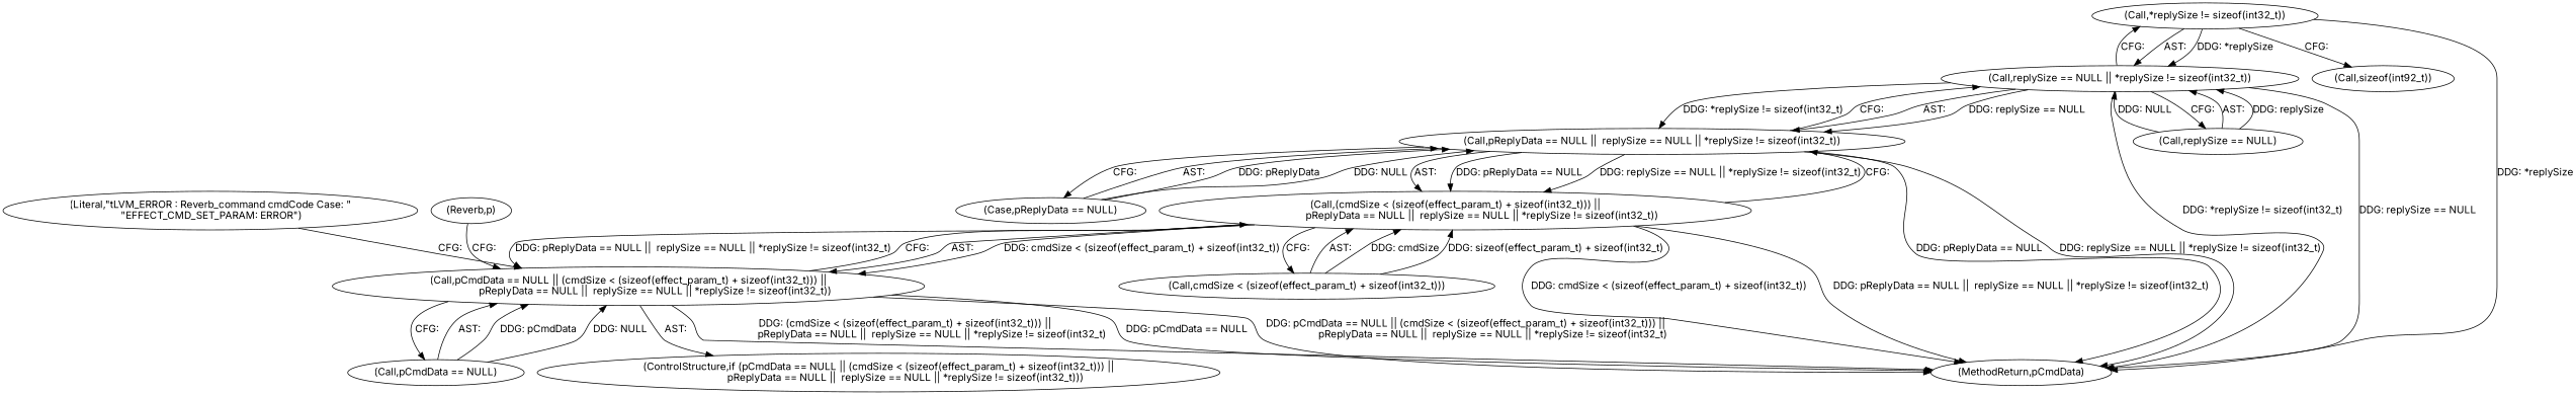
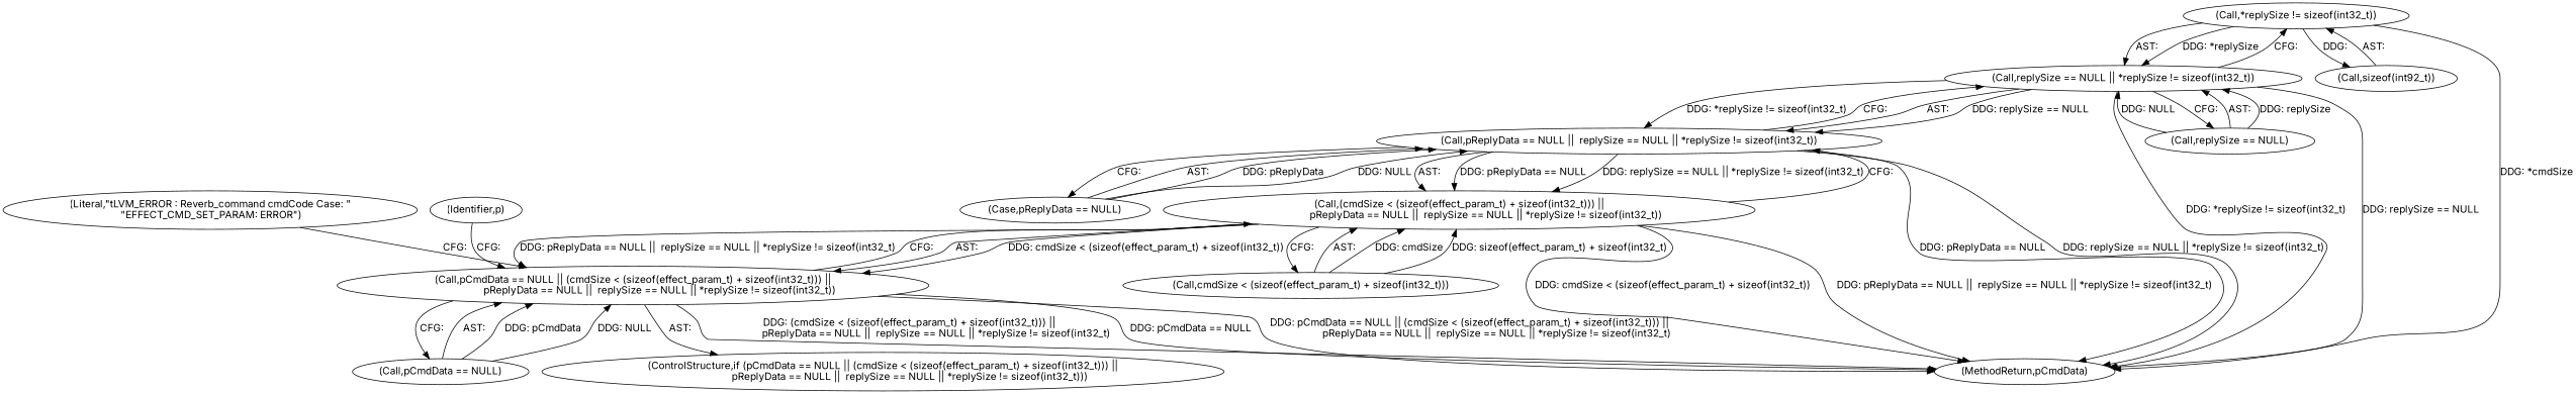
  digraph {
    fontname=Inter
    node [fontname=Inter]
    edge [fontname=Inter]
    n1 [label="(Call,*replySize != sizeof(int32_t))"]
    n2 [label="(Call,replySize == NULL || *replySize != sizeof(int32_t))"]
    n3 [label="(Call,sizeof(int92_t))"]
    n4 [label="(MethodReturn,pCmdData)"]
    n5 [label="(Call,pReplyData == NULL ||  replySize == NULL || *replySize != sizeof(int32_t))"]
    n6 [label="(Call,replySize == NULL)"]
    n7 [label="(Call,(cmdSize < (sizeof(effect_param_t) + sizeof(int32_t))) ||\n                    pReplyData == NULL ||  replySize == NULL || *replySize != sizeof(int32_t))"]
    n8 [label="(Case,pReplyData == NULL)"]
    n9 [label="(Call,pCmdData == NULL || (cmdSize < (sizeof(effect_param_t) + sizeof(int32_t))) ||\n                    pReplyData == NULL ||  replySize == NULL || *replySize != sizeof(int32_t))"]
    n10 [label="(Call,cmdSize < (sizeof(effect_param_t) + sizeof(int32_t)))"]
    n11 [label="(ControlStructure,if (pCmdData == NULL || (cmdSize < (sizeof(effect_param_t) + sizeof(int32_t))) ||\n                    pReplyData == NULL ||  replySize == NULL || *replySize != sizeof(int32_t)))"]
    n12 [label="(Call,pCmdData == NULL)"]
    n13 [label="(Literal,\"\tLVM_ERROR : Reverb_command cmdCode Case: \"\n \"EFFECT_CMD_SET_PARAM: ERROR\")"]
-   n14 [label="(Reverb,p)"]
+   n14 [label="(Identifier,p)"]
    n1 -> n2 [label="AST: "]
    n1 -> n2 [label="DDG: *replySize"]
-   n1 -> n3 [label="CFG: "]
-   n1 -> n4 [label="DDG: *replySize"]
+   n1 -> n3 [label="DDG: "]
+   n1 -> n4 [label="DDG: *cmdSize"]
    n2 -> n1 [label="CFG: "]
    n2 -> n4 [label="DDG: replySize == NULL"]
    n2 -> n4 [label="DDG: *replySize != sizeof(int32_t)"]
    n2 -> n5 [label="AST: "]
    n2 -> n5 [label="DDG: replySize == NULL"]
    n2 -> n5 [label="DDG: *replySize != sizeof(int32_t)"]
    n2 -> n6 [label="CFG: "]
+   n3 -> n1 [label="AST: "]
    n5 -> n2 [label="CFG: "]
    n5 -> n4 [label="DDG: pReplyData == NULL"]
    n5 -> n4 [label="DDG: replySize == NULL || *replySize != sizeof(int32_t)"]
    n5 -> n7 [label="AST: "]
    n5 -> n7 [label="DDG: pReplyData == NULL"]
    n5 -> n7 [label="DDG: replySize == NULL || *replySize != sizeof(int32_t)"]
    n5 -> n8 [label="CFG: "]
    n6 -> n2 [label="AST: "]
    n6 -> n2 [label="DDG: replySize"]
    n6 -> n2 [label="DDG: NULL"]
    n7 -> n4 [label="DDG: cmdSize < (sizeof(effect_param_t) + sizeof(int32_t))"]
    n7 -> n4 [label="DDG: pReplyData == NULL ||  replySize == NULL || *replySize != sizeof(int32_t)"]
    n7 -> n5 [label="CFG: "]
    n7 -> n9 [label="AST: "]
    n7 -> n9 [label="DDG: cmdSize < (sizeof(effect_param_t) + sizeof(int32_t))"]
    n7 -> n9 [label="DDG: pReplyData == NULL ||  replySize == NULL || *replySize != sizeof(int32_t)"]
    n7 -> n10 [label="CFG: "]
    n8 -> n5 [label="AST: "]
    n8 -> n5 [label="DDG: pReplyData"]
    n8 -> n5 [label="DDG: NULL"]
    n9 -> n4 [label="DDG: pCmdData == NULL"]
    n9 -> n4 [label="DDG: pCmdData == NULL || (cmdSize < (sizeof(effect_param_t) + sizeof(int32_t))) ||\n                    pReplyData == NULL ||  replySize == NULL || *replySize != sizeof(int32_t)"]
    n9 -> n4 [label="DDG: (cmdSize < (sizeof(effect_param_t) + sizeof(int32_t))) ||\n                    pReplyData == NULL ||  replySize == NULL || *replySize != sizeof(int32_t)"]
    n9 -> n7 [label="CFG: "]
    n9 -> n11 [label="AST: "]
    n9 -> n12 [label="CFG: "]
    n10 -> n7 [label="AST: "]
    n10 -> n7 [label="DDG: cmdSize"]
    n10 -> n7 [label="DDG: sizeof(effect_param_t) + sizeof(int32_t)"]
    n12 -> n9 [label="AST: "]
    n12 -> n9 [label="DDG: pCmdData"]
    n12 -> n9 [label="DDG: NULL"]
    n13 -> n9 [label="CFG: "]
    n14 -> n9 [label="CFG: "]
  }
